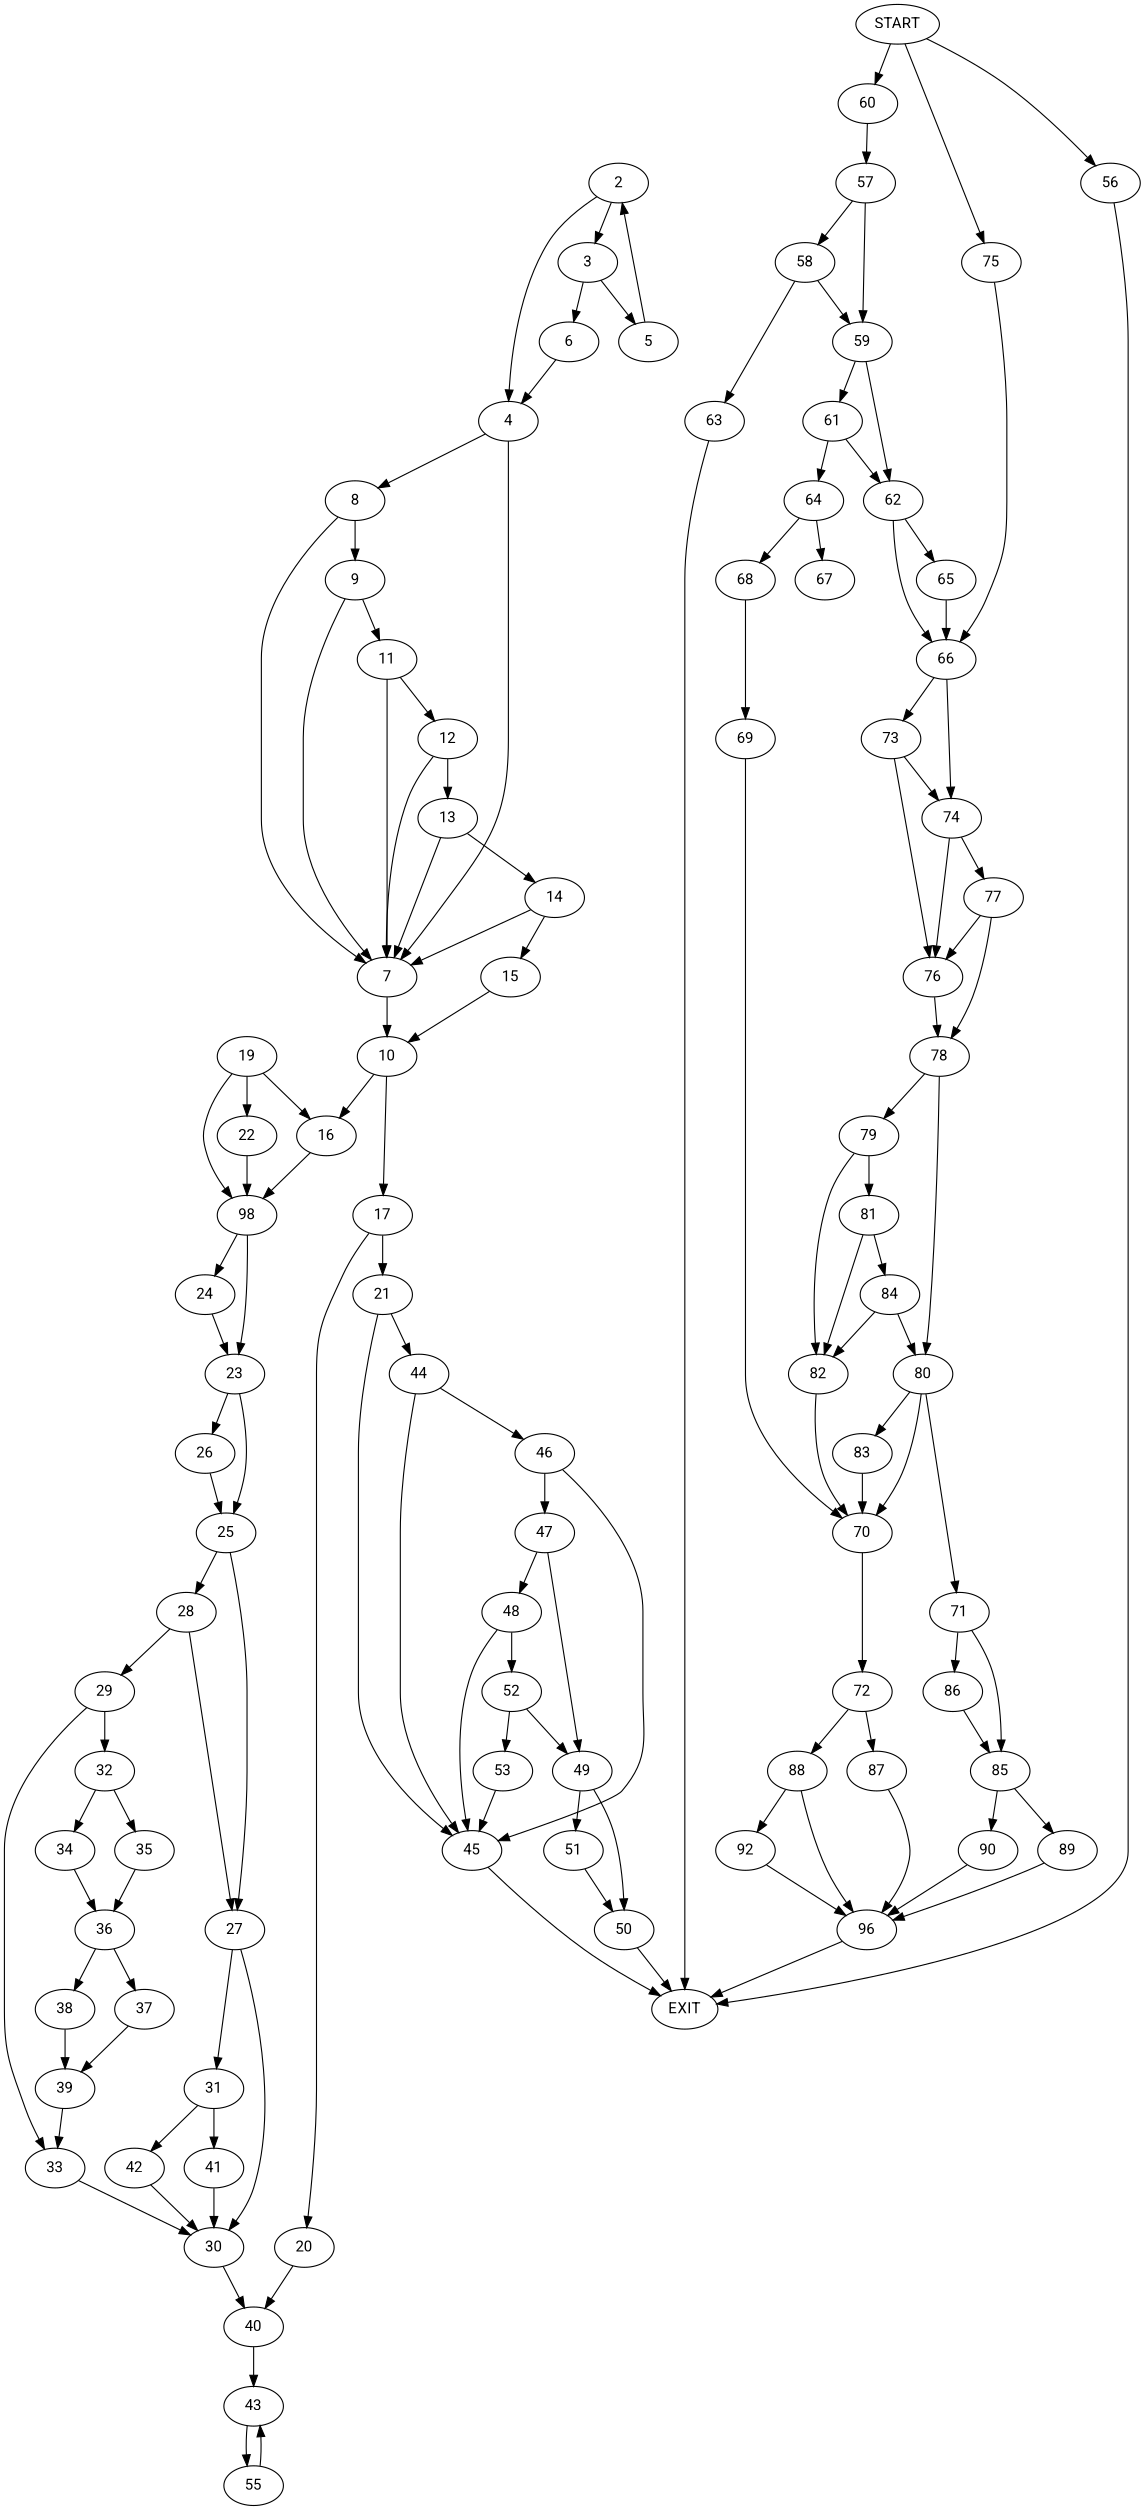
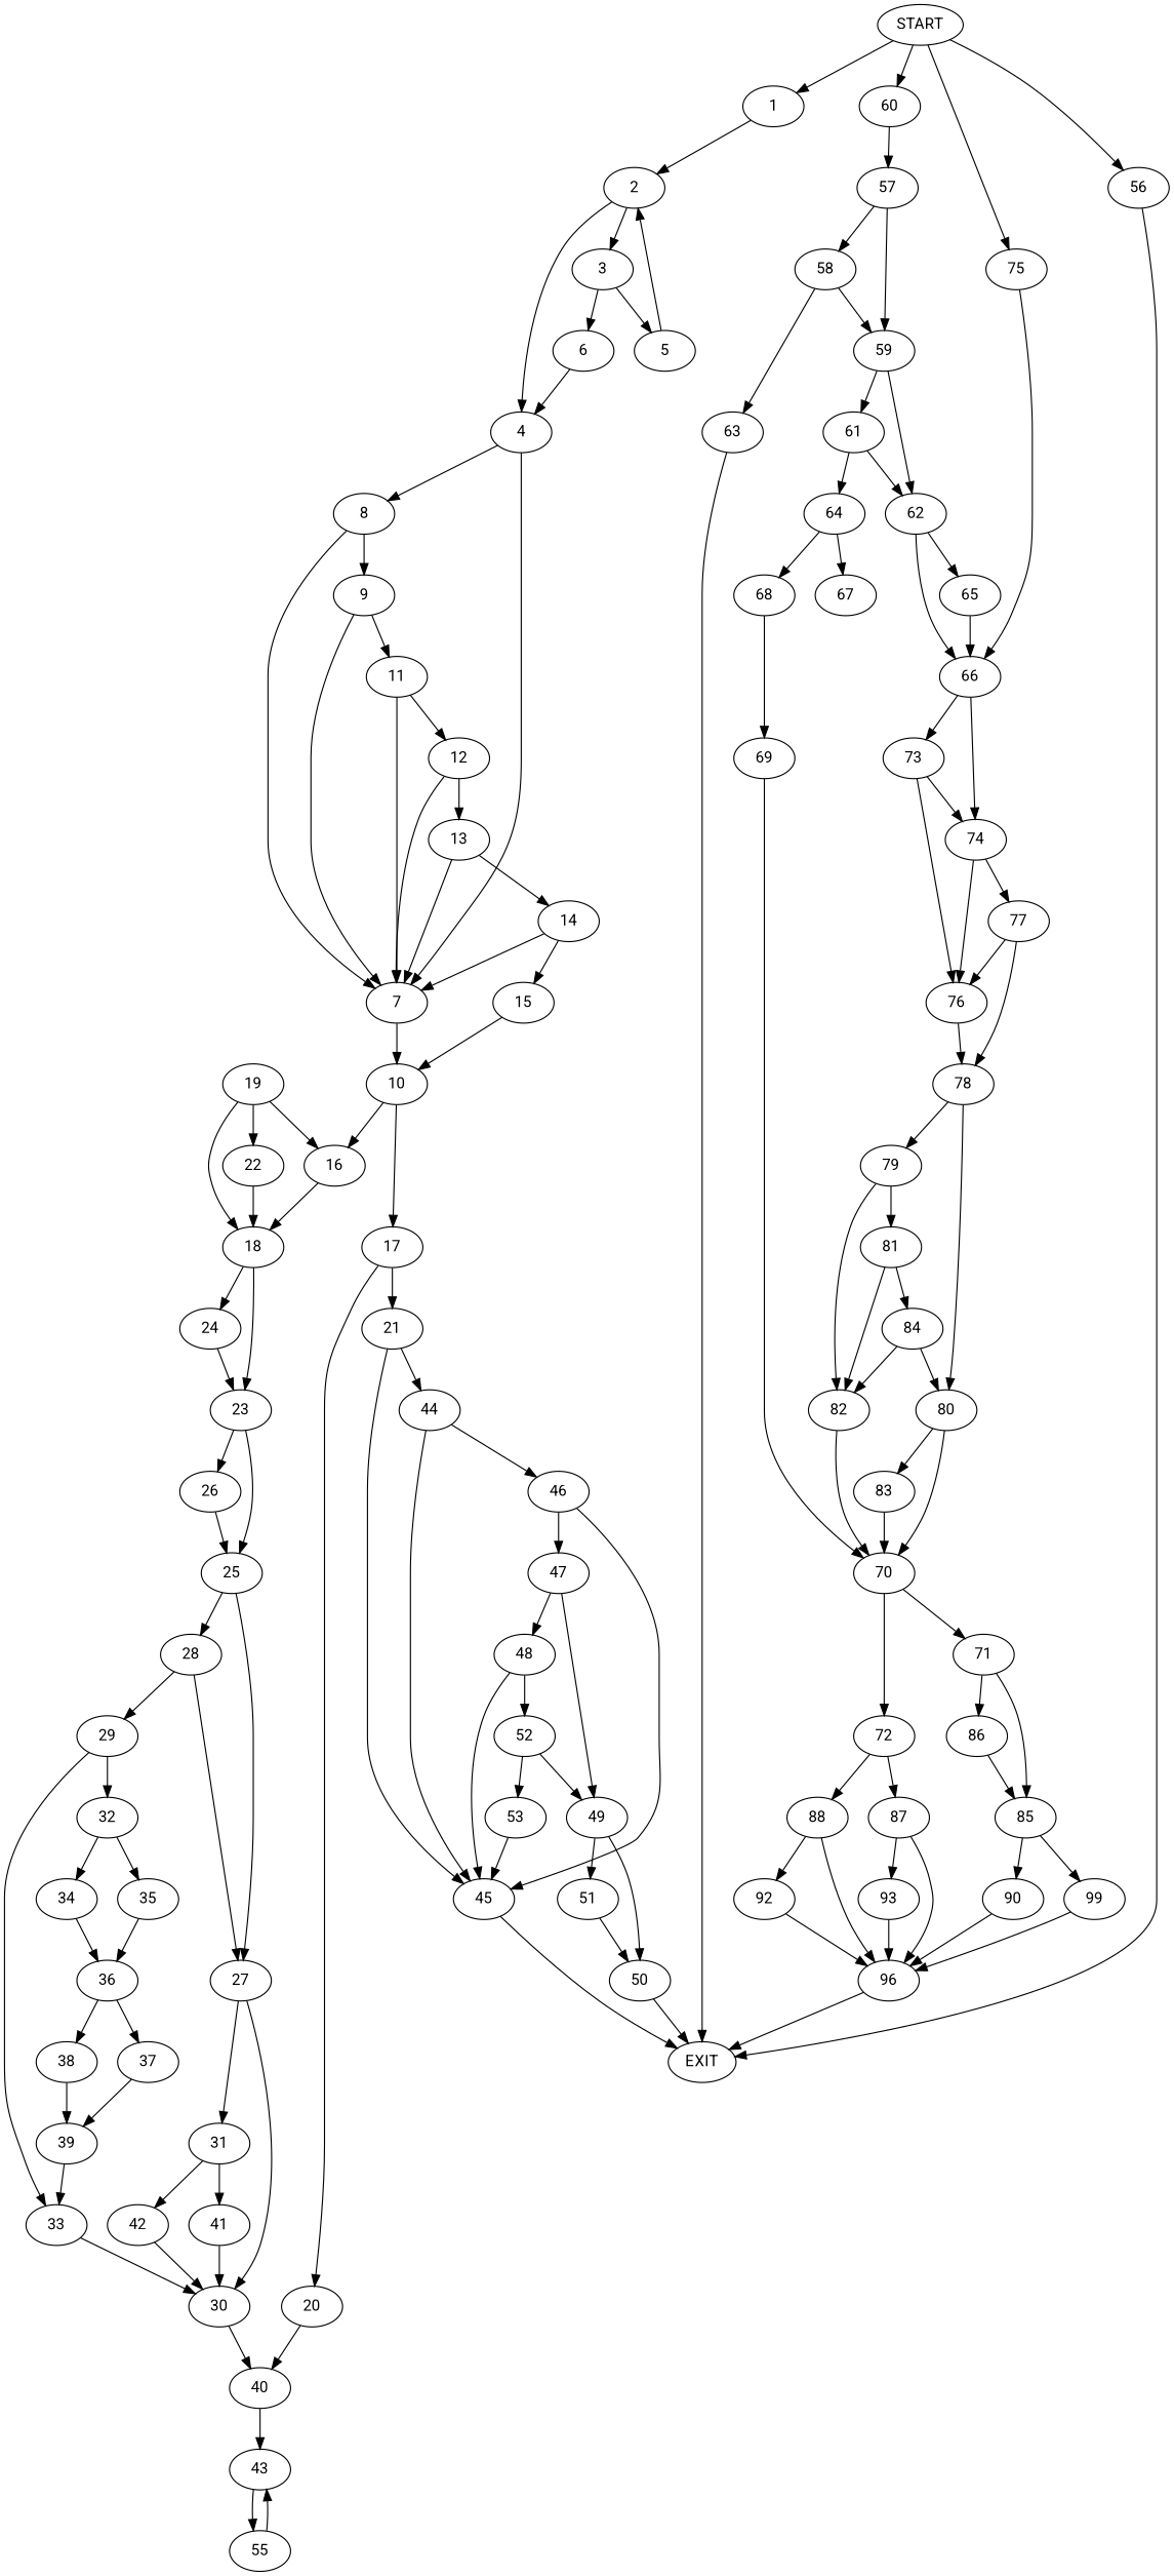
  digraph {
    fontname=Roboto
    node [fontname=Roboto]
    edge [fontname=Roboto]
    n1 [label=START]
+   1
    56
    60
    75
    2
    n7 [label=EXIT]
    57
    66
    3
    4
    5
    6
    7
    8
    10
    9
    16
    17
    11
    12
-   18 [label=98]
+   18
    20
    21
    13
    14
    15
    23
    24
    19
    22
    40
    44
    45
    25
    26
    43
    46
    27
    28
    30
    31
    29
    41
    42
    32
    33
    34
    35
    36
    37
    38
    39
    55
    47
    48
    49
    52
    50
    51
    53
    58
    59
    63
    61
    62
    64
    65
    67
    68
    73
    74
    69
    76
    77
    70
    71
    72
    85
    86
    87
    88
-   89
+   89 [label=99]
    90
    n85 [label=96]
+   93
    92
    78
    79
    80
    81
    82
    83
    84
+   n1 -> 1
    n1 -> 56
    n1 -> 60
    n1 -> 75
+   1 -> 2
    56 -> n7
    60 -> 57
    75 -> 66
    2 -> 3
    2 -> 4
    57 -> 58
    57 -> 59
    66 -> 73
    66 -> 74
    3 -> 5
    3 -> 6
    4 -> 7
    4 -> 8
    5 -> 2
    6 -> 4
    7 -> 10
    8 -> 7
    8 -> 9
    10 -> 16
    10 -> 17
    9 -> 7
    9 -> 11
    16 -> 18
    17 -> 20
    17 -> 21
    11 -> 7
    11 -> 12
    12 -> 7
    12 -> 13
    18 -> 23
    18 -> 24
    20 -> 40
    21 -> 44
    21 -> 45
    13 -> 7
    13 -> 14
    14 -> 7
    14 -> 15
    15 -> 10
    23 -> 25
    23 -> 26
    24 -> 23
    19 -> 16
    19 -> 18
    19 -> 22
    22 -> 18
    40 -> 43
    44 -> 45
    44 -> 46
    45 -> n7
    25 -> 27
    25 -> 28
    26 -> 25
    43 -> 55
    46 -> 45
    46 -> 47
    27 -> 30
    27 -> 31
    28 -> 27
    28 -> 29
    30 -> 40
    31 -> 41
    31 -> 42
    29 -> 32
    29 -> 33
    41 -> 30
    42 -> 30
    32 -> 34
    32 -> 35
    33 -> 30
    34 -> 36
    35 -> 36
    36 -> 37
    36 -> 38
    37 -> 39
    38 -> 39
    39 -> 33
    55 -> 43
    47 -> 48
    47 -> 49
    48 -> 45
    48 -> 52
    49 -> 50
    49 -> 51
    52 -> 49
    52 -> 53
    50 -> n7
    51 -> 50
    53 -> 45
    58 -> 59
    58 -> 63
    59 -> 61
    59 -> 62
    63 -> n7
    61 -> 62
    61 -> 64
    62 -> 66
    62 -> 65
    64 -> 67
    64 -> 68
    65 -> 66
    68 -> 69
    73 -> 74
    73 -> 76
    74 -> 76
    74 -> 77
    69 -> 70
    76 -> 78
    77 -> 76
    77 -> 78
-   80 -> 71
+   70 -> 71
    70 -> 72
    71 -> 85
    71 -> 86
    72 -> 87
    72 -> 88
    85 -> 89
    85 -> 90
    86 -> 85
    87 -> n85
+   87 -> 93
    88 -> n85
    88 -> 92
    89 -> n85
    90 -> n85
    n85 -> n7
+   93 -> n85
    92 -> n85
    78 -> 79
    78 -> 80
    79 -> 81
    79 -> 82
    80 -> 70
    80 -> 83
    81 -> 82
    81 -> 84
    82 -> 70
    83 -> 70
    84 -> 80
    84 -> 82
  }
